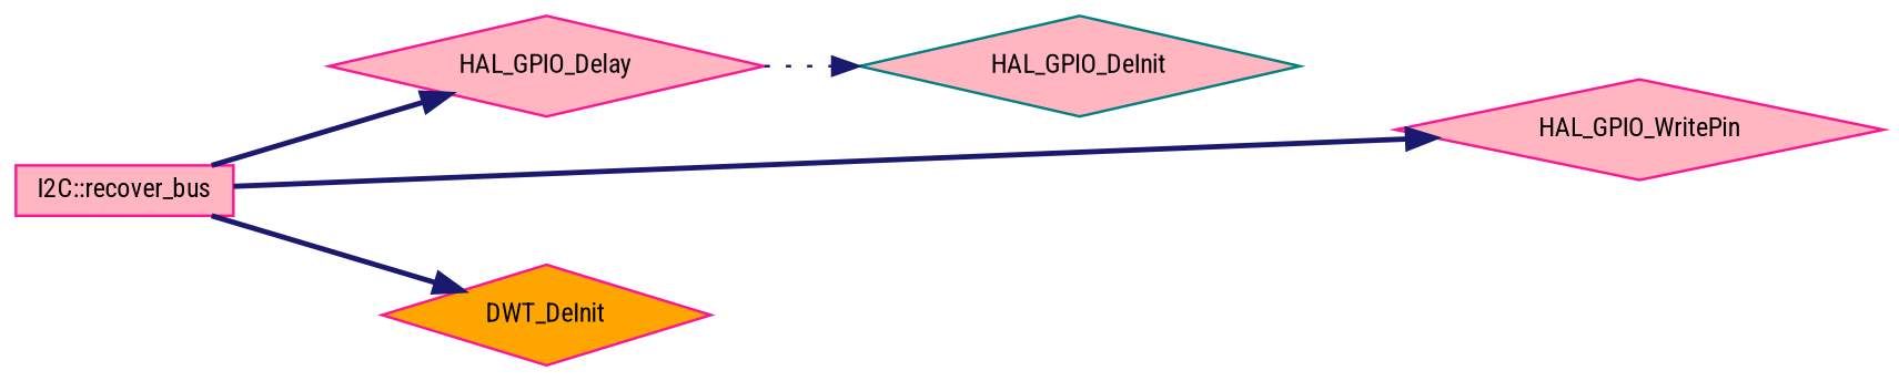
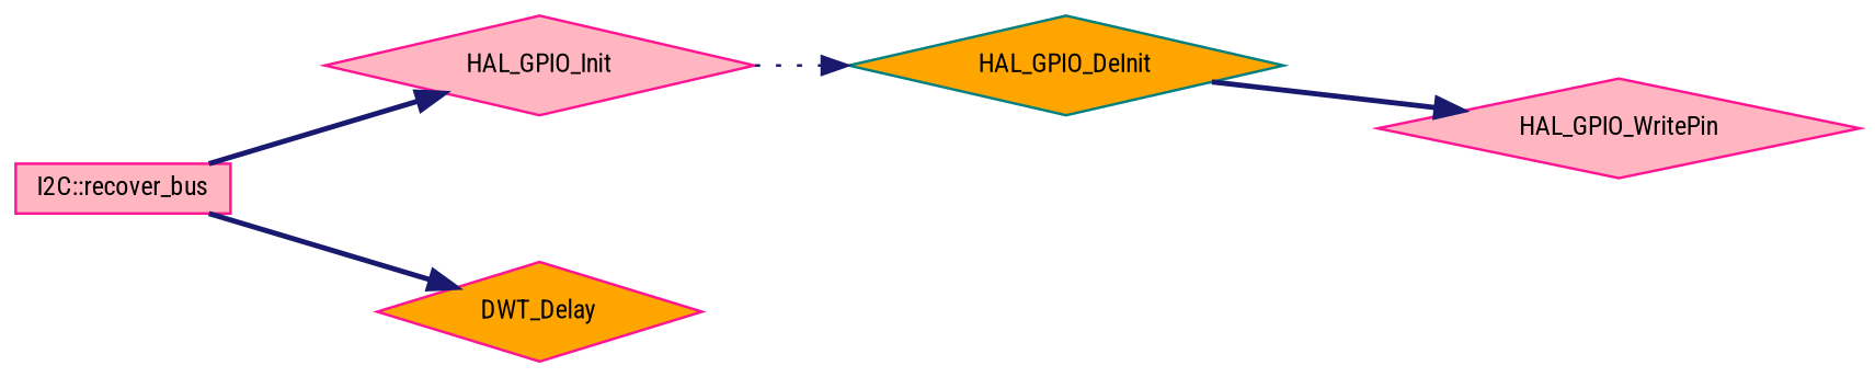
  digraph {
    fontname="Roboto Condensed"
    rankdir=LR
    node [color=deeppink fillcolor=lightpink fontname="Roboto Condensed" fontsize=10 shape=diamond style=filled]
    edge [color=midnightblue fontname="Roboto Condensed" fontsize=10 labelfontname=Helvetica labelfontsize=10 style=bold]
    n1 [fontcolor=black height=0.2 label="I2C::recover_bus" shape=box width=0.4]
-   n2 [height=0.2 label=HAL_GPIO_Delay width=0.4]
+   n2 [height=0.2 label=HAL_GPIO_Init width=0.4]
    n3 [height=0.2 label=HAL_GPIO_WritePin width=0.4]
-   n4 [fillcolor=orange height=0.2 label=DWT_DeInit width=0.4]
-   n5 [color=teal height=0.2 label=HAL_GPIO_DeInit width=0.4]
+   n4 [fillcolor=orange height=0.2 label=DWT_Delay width=0.4]
+   n5 [color=teal fillcolor=orange height=0.2 label=HAL_GPIO_DeInit width=0.4]
    n1 -> n2
-   n1 -> n3
+   n5 -> n3
    n1 -> n4
    n2 -> n5 [style=dotted]
  }
